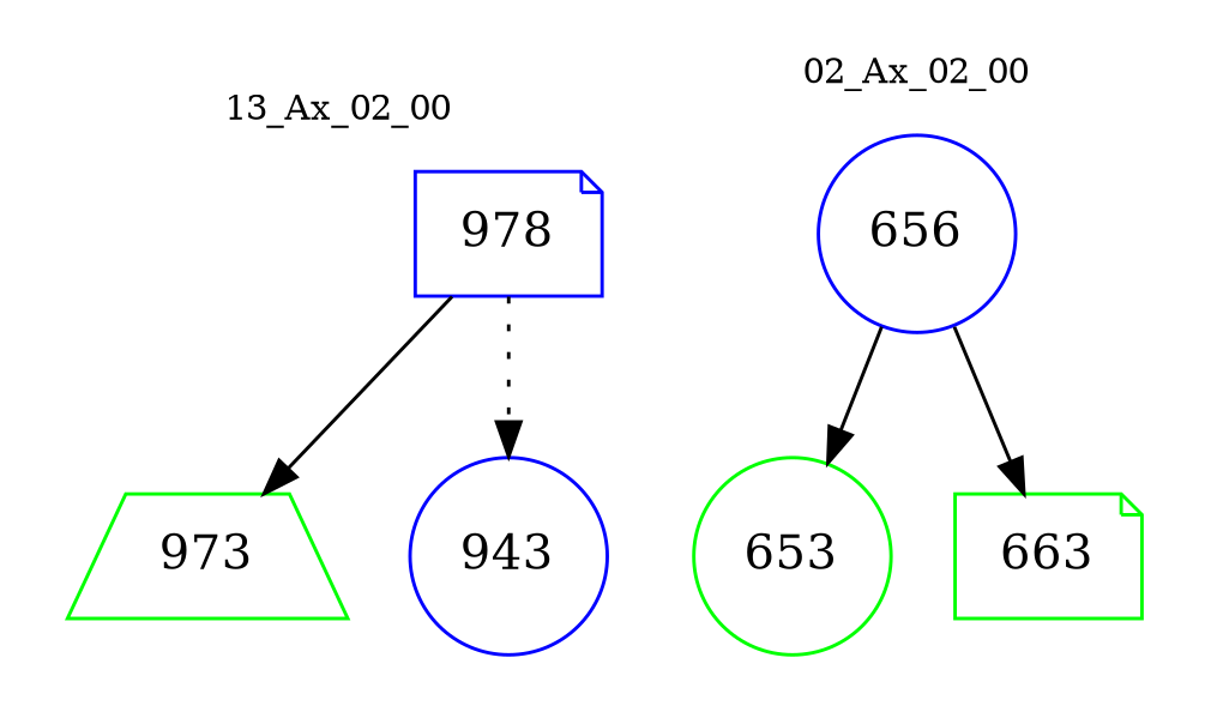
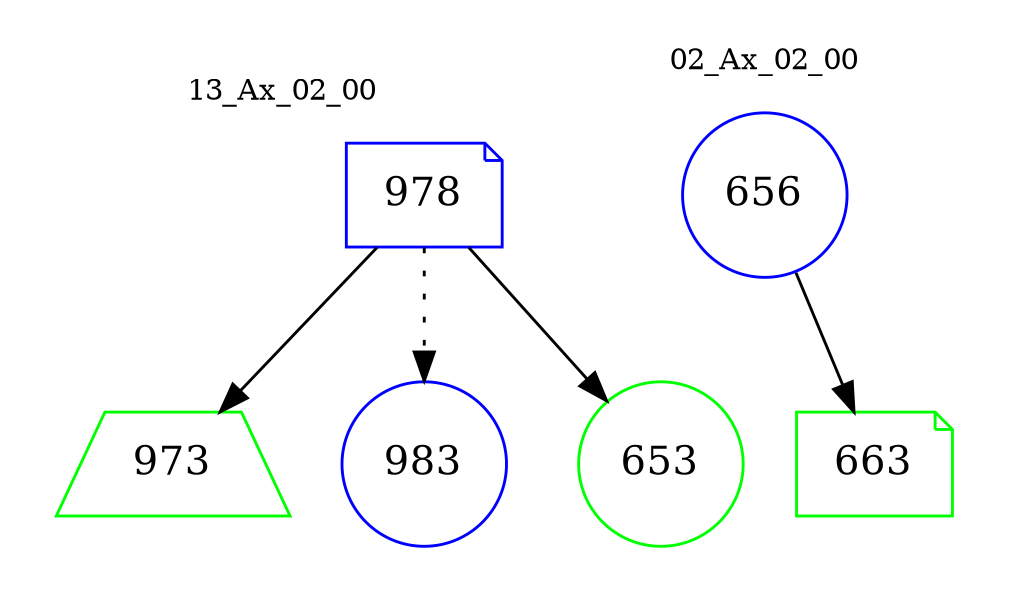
  digraph {
    node [color=blue shape=circle]
    edge [color=black style=solid]
    n1 [label=978 shape=note]
    n2 [color=green label=973 shape=trapezium]
-   n3 [label=943]
+   n3 [label=983]
    n4 [label=656]
    n5 [color=green label=653]
    n6 [color=green label=663 shape=note]
    subgraph cluster_1 {
      color=white
      fontsize=10
      label="13_Ax_02_00"
      n1
      n2
      n3
    }
    subgraph cluster_2 {
      color=white
      fontsize=10
      label="02_Ax_02_00"
      n4
      n5
      n6
    }
    n1 -> n2
    n1 -> n3 [style=dotted]
-   n4 -> n5
+   n1 -> n5
    n4 -> n6
  }
